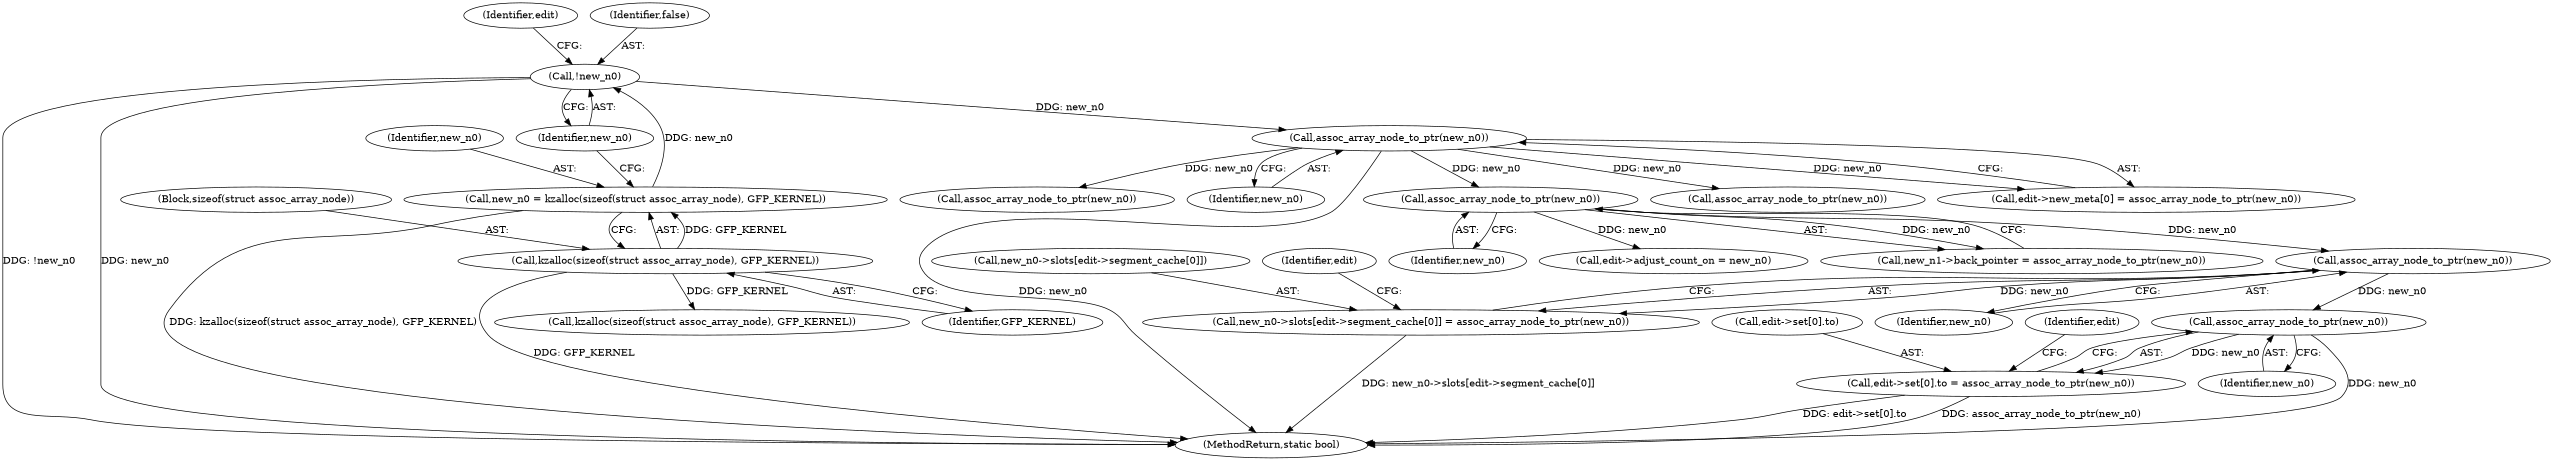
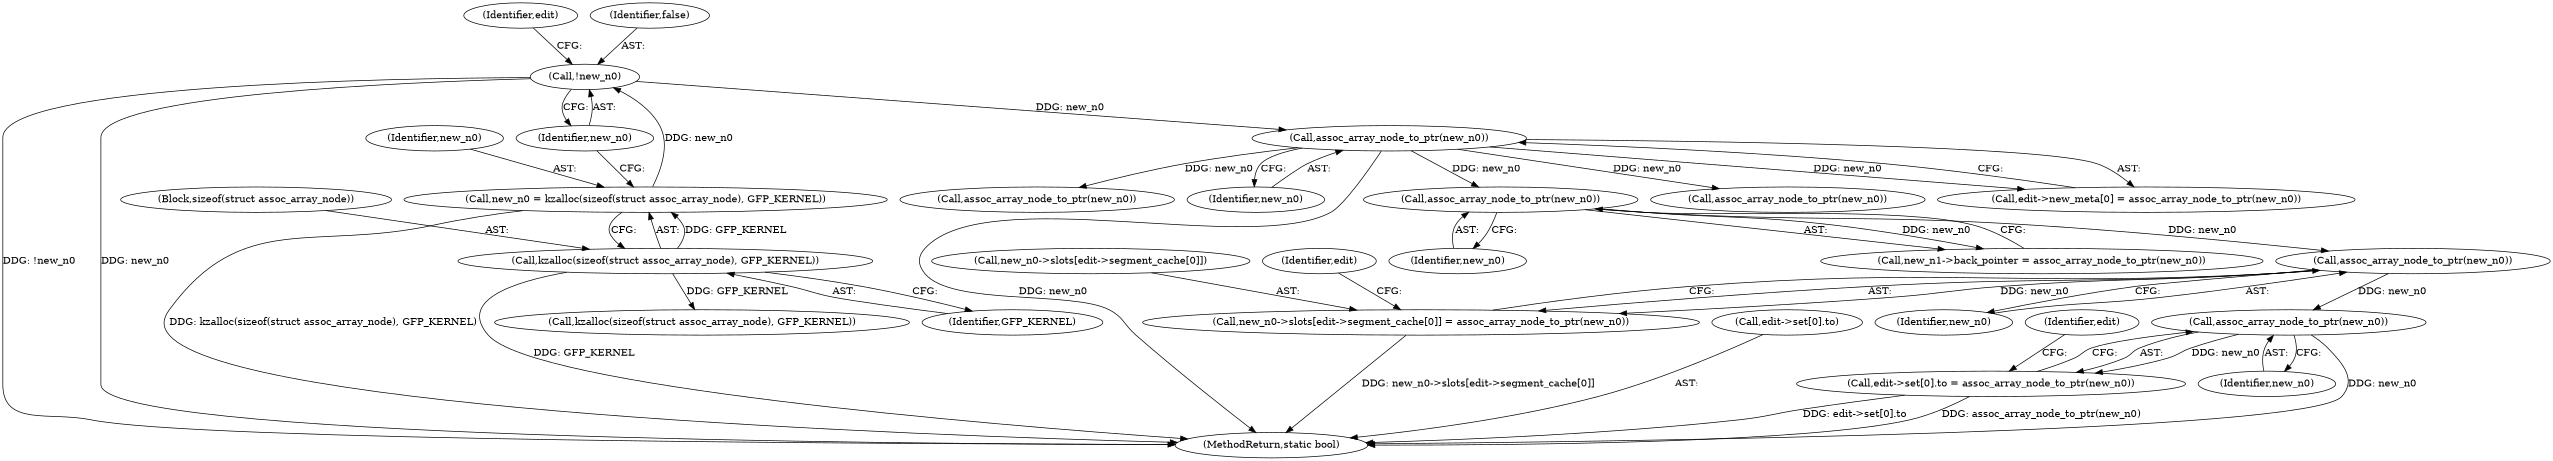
  digraph {
    n1 [label="(Call,assoc_array_node_to_ptr(new_n0))"]
    n2 [label="(Call,new_n0->slots[edit->segment_cache[0]] = assoc_array_node_to_ptr(new_n0))"]
    n3 [label="(Call,assoc_array_node_to_ptr(new_n0))"]
    n4 [label="(Identifier,new_n0)"]
    n5 [label="(MethodReturn,static bool)"]
    n6 [label="(Call,edit->set[0].to = assoc_array_node_to_ptr(new_n0))"]
    n7 [label="(Identifier,new_n0)"]
    n8 [label="(Call,assoc_array_node_to_ptr(new_n0))"]
    n9 [label="(Identifier,new_n0)"]
-   n10 [label="(Call,edit->adjust_count_on = new_n0)"]
    n11 [label="(Call,new_n1->back_pointer = assoc_array_node_to_ptr(new_n0))"]
    n12 [label="(Call,assoc_array_node_to_ptr(new_n0))"]
    n13 [label="(Call,assoc_array_node_to_ptr(new_n0))"]
    n14 [label="(Call,edit->new_meta[0] = assoc_array_node_to_ptr(new_n0))"]
    n15 [label="(Call,assoc_array_node_to_ptr(new_n0))"]
    n16 [label="(Identifier,new_n0)"]
    n17 [label="(Call,!new_n0)"]
    n18 [label="(Identifier,new_n0)"]
    n19 [label="(Call,new_n0 = kzalloc(sizeof(struct assoc_array_node), GFP_KERNEL))"]
    n20 [label="(Call,kzalloc(sizeof(struct assoc_array_node), GFP_KERNEL))"]
    n21 [label="(Identifier,GFP_KERNEL)"]
    n22 [label="(Call,kzalloc(sizeof(struct assoc_array_node), GFP_KERNEL))"]
    n23 [label="(Identifier,edit)"]
    n24 [label="(Block,sizeof(struct assoc_array_node))"]
    n25 [label="(Identifier,false)"]
    n26 [label="(Call,new_n0->slots[edit->segment_cache[0]])"]
    n27 [label="(Identifier,edit)"]
    n28 [label="(Identifier,edit)"]
    n29 [label="(Identifier,new_n0)"]
    n30 [label="(Call,edit->set[0].to)"]
    n1 -> n2 [label="AST: "]
    n1 -> n2 [label="DDG: new_n0"]
    n1 -> n3 [label="DDG: new_n0"]
    n1 -> n4 [label="CFG: "]
    n2 -> n1 [label="CFG: "]
    n2 -> n5 [label="DDG: new_n0->slots[edit->segment_cache[0]]"]
    n3 -> n5 [label="DDG: new_n0"]
    n3 -> n6 [label="AST: "]
    n3 -> n6 [label="DDG: new_n0"]
    n3 -> n7 [label="CFG: "]
    n4 -> n1 [label="AST: "]
    n6 -> n3 [label="CFG: "]
    n6 -> n5 [label="DDG: assoc_array_node_to_ptr(new_n0)"]
    n6 -> n5 [label="DDG: edit->set[0].to"]
    n7 -> n3 [label="AST: "]
    n8 -> n1 [label="DDG: new_n0"]
    n8 -> n9 [label="CFG: "]
-   n8 -> n10 [label="DDG: new_n0"]
    n8 -> n11 [label="AST: "]
    n8 -> n11 [label="DDG: new_n0"]
    n9 -> n8 [label="AST: "]
    n11 -> n8 [label="CFG: "]
    n12 -> n5 [label="DDG: new_n0"]
    n12 -> n8 [label="DDG: new_n0"]
    n12 -> n13 [label="DDG: new_n0"]
    n12 -> n14 [label="AST: "]
    n12 -> n14 [label="DDG: new_n0"]
    n12 -> n15 [label="DDG: new_n0"]
    n12 -> n16 [label="CFG: "]
    n14 -> n12 [label="CFG: "]
    n16 -> n12 [label="AST: "]
    n17 -> n5 [label="DDG: !new_n0"]
    n17 -> n5 [label="DDG: new_n0"]
    n17 -> n12 [label="DDG: new_n0"]
    n17 -> n18 [label="CFG: "]
    n18 -> n17 [label="AST: "]
    n18 -> n19 [label="CFG: "]
    n19 -> n5 [label="DDG: kzalloc(sizeof(struct assoc_array_node), GFP_KERNEL)"]
    n19 -> n17 [label="DDG: new_n0"]
    n19 -> n20 [label="CFG: "]
    n20 -> n5 [label="DDG: GFP_KERNEL"]
    n20 -> n19 [label="AST: "]
    n20 -> n19 [label="DDG: GFP_KERNEL"]
    n20 -> n21 [label="CFG: "]
    n20 -> n22 [label="DDG: GFP_KERNEL"]
    n21 -> n20 [label="AST: "]
    n23 -> n17 [label="CFG: "]
    n24 -> n20 [label="AST: "]
    n25 -> n17 [label="AST: "]
    n26 -> n2 [label="AST: "]
    n27 -> n2 [label="CFG: "]
    n28 -> n6 [label="CFG: "]
    n29 -> n19 [label="AST: "]
-   n30 -> n6 [label="AST: "]
+   n30 -> n5 [label="AST: "]
  }
